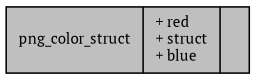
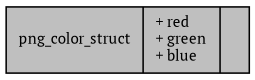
  digraph {
    rankdir=LR
    fontname="PT Serif"
-   n1 [color=black fillcolor=grey75 fontcolor=black fontname="PT Serif" fontsize=10 height=0.2 label="{png_color_struct\n|+ red\l+ struct\l+ blue\l|}" shape=record style=filled width=0.4]
+   n1 [color=black fillcolor=grey75 fontcolor=black fontname="PT Serif" fontsize=10 height=0.2 label="{png_color_struct\n|+ red\l+ green\l+ blue\l|}" shape=record style=filled width=0.4]
  }
